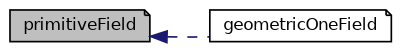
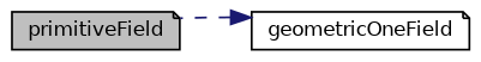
  digraph {
    rankdir=LR
    node [color=black fontname=Helvetica fontsize=10 shape=note]
    n1 [fillcolor=grey75 fontcolor=black height=0.2 label=primitiveField style=filled width=0.4]
    n2 [height=0.2 label=geometricOneField width=0.4]
-   n1 -> n2 [color=midnightblue dir=back fontname=Helvetica fontsize=10 labelfontname=Helvetica labelfontsize=10 style=dashed]
+   n2 -> n1 [color=midnightblue dir=back fontname=Helvetica fontsize=10 labelfontname=Helvetica labelfontsize=10 style=dashed]
  }
